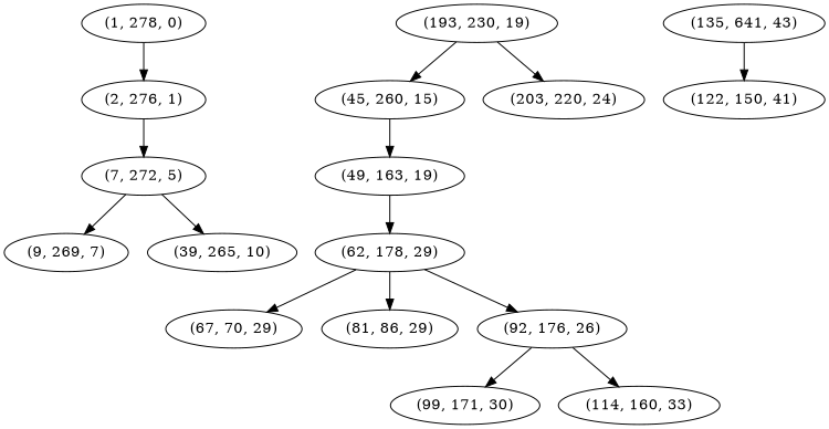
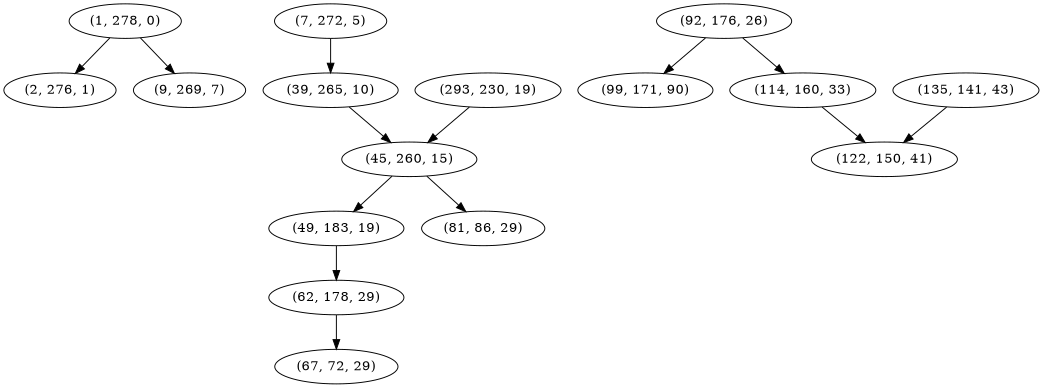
  digraph {
    "(1, 278, 0)"
    "(2, 276, 1)"
    "(7, 272, 5)"
    "(9, 269, 7)"
    "(39, 265, 10)"
    "(45, 260, 15)"
-   "(49, 183, 19)" [label="(49, 163, 19)"]
+   "(49, 183, 19)"
    n8 [label="(62, 178, 29)"]
-   "(193, 230, 19)"
-   "(203, 220, 24)"
-   "(67, 72, 29)" [label="(67, 70, 29)"]
+   "(193, 230, 19)" [label="(293, 230, 19)"]
+   "(67, 72, 29)"
    "(81, 86, 29)"
    "(92, 176, 26)"
-   "(99, 171, 30)"
+   "(99, 171, 30)" [label="(99, 171, 90)"]
    "(114, 160, 33)"
    "(122, 150, 41)"
-   "(135, 141, 43)" [label="(135, 641, 43)"]
+   "(135, 141, 43)"
    "(1, 278, 0)" -> "(2, 276, 1)"
-   "(2, 276, 1)" -> "(7, 272, 5)"
-   "(7, 272, 5)" -> "(9, 269, 7)"
+   "(1, 278, 0)" -> "(9, 269, 7)"
    "(7, 272, 5)" -> "(39, 265, 10)"
+   "(39, 265, 10)" -> "(45, 260, 15)"
    "(45, 260, 15)" -> "(49, 183, 19)"
    "(49, 183, 19)" -> n8
    n8 -> "(67, 72, 29)"
-   n8 -> "(81, 86, 29)"
-   n8 -> "(92, 176, 26)"
+   "(45, 260, 15)" -> "(81, 86, 29)"
    "(193, 230, 19)" -> "(45, 260, 15)"
-   "(193, 230, 19)" -> "(203, 220, 24)"
    "(92, 176, 26)" -> "(99, 171, 30)"
    "(92, 176, 26)" -> "(114, 160, 33)"
+   "(114, 160, 33)" -> "(122, 150, 41)"
    "(135, 141, 43)" -> "(122, 150, 41)"
  }
